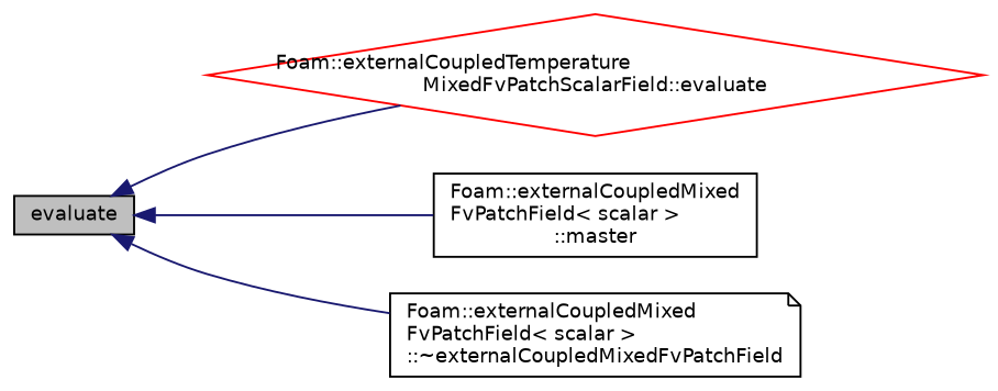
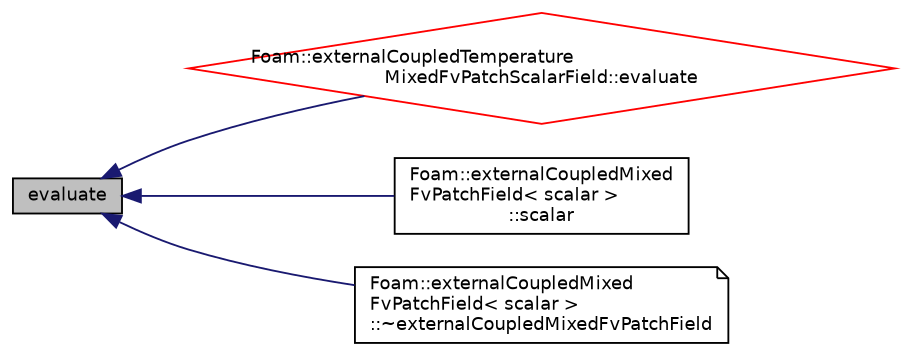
  digraph {
    rankdir=LR
    node [color=black fontname=Helvetica fontsize=10 shape=box]
    edge [color=midnightblue dir=back fontname=Helvetica fontsize=10 labelfontname=Helvetica labelfontsize=10 style=solid]
    n1 [fillcolor=grey75 fontcolor=black height=0.2 label=evaluate style=filled width=0.4]
    n2 [color=red height=0.2 label="Foam::externalCoupledTemperature\lMixedFvPatchScalarField::evaluate" shape=diamond width=0.4]
-   n3 [height=0.2 label="Foam::externalCoupledMixed\lFvPatchField\< scalar \>\l::master" width=0.4]
+   n3 [height=0.2 label="Foam::externalCoupledMixed\lFvPatchField\< scalar \>\l::scalar" width=0.4]
    n4 [height=0.2 label="Foam::externalCoupledMixed\lFvPatchField\< scalar \>\l::~externalCoupledMixedFvPatchField" shape=note width=0.4]
    n1 -> n2
    n1 -> n3
    n1 -> n4
  }
